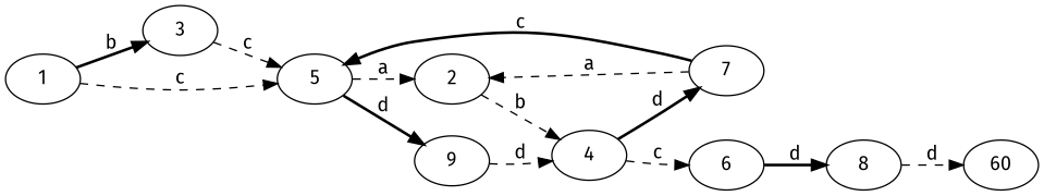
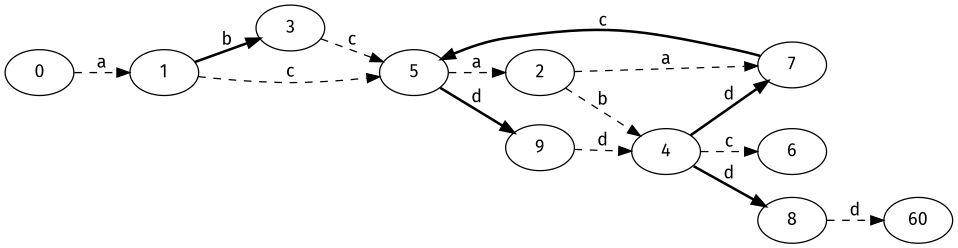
  strict digraph {
    fontname="Fira Sans"
    rankdir=LR
    node [fontname="Fira Sans"]
    edge [fontname="Fira Sans" style=dashed]
    1
    3
    5
    2
    9
    4
    6
    7
    8
    n10 [label=60]
+   0
    1 -> 3 [label=b style=bold]
    1 -> 5 [label=c]
    3 -> 5 [label=c]
    5 -> 2 [label=a]
    5 -> 9 [label=d style=bold]
    2 -> 4 [label=b]
    9 -> 4 [label=d]
    4 -> 6 [label=c]
    4 -> 7 [label=d style=bold]
-   6 -> 8 [label=d style=bold]
+   4 -> 8 [label=d style=bold]
    7 -> 5 [label=c style=bold]
-   7 -> 2 [label=a]
+   2 -> 7 [label=a]
    8 -> n10 [label=d]
+   0 -> 1 [label=a]
  }
